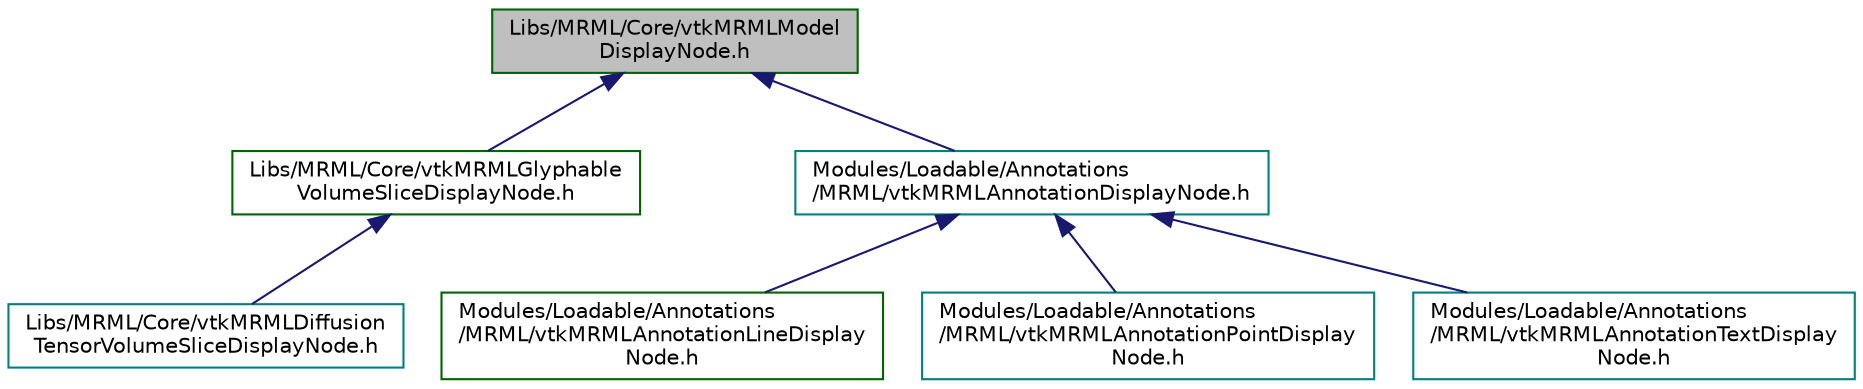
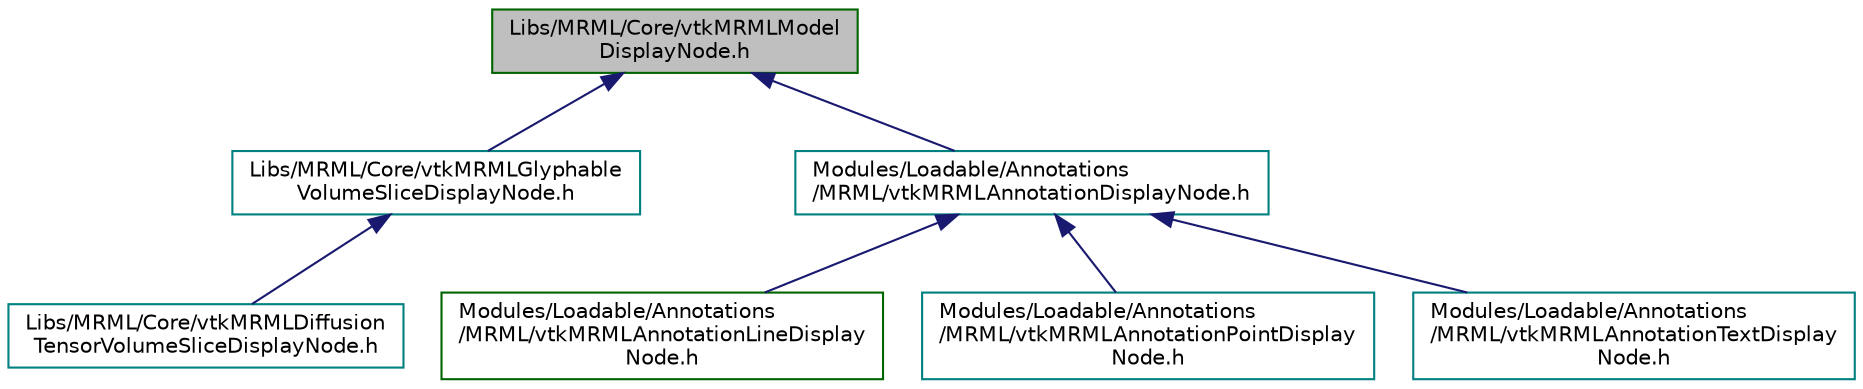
  digraph {
    node [color=teal fontname=Helvetica fontsize=10 shape=record]
    edge [color=midnightblue dir=back fontname=Helvetica fontsize=10 labelfontname=Helvetica labelfontsize=10 style=solid]
    n1 [color=darkgreen fillcolor=grey75 fontcolor=black height=0.2 label="Libs/MRML/Core/vtkMRMLModel\lDisplayNode.h" style=filled width=0.4]
-   n2 [color=darkgreen height=0.2 label="Libs/MRML/Core/vtkMRMLGlyphable\lVolumeSliceDisplayNode.h" width=0.4]
+   n2 [height=0.2 label="Libs/MRML/Core/vtkMRMLGlyphable\lVolumeSliceDisplayNode.h" width=0.4]
    n3 [height=0.2 label="Modules/Loadable/Annotations\l/MRML/vtkMRMLAnnotationDisplayNode.h" width=0.4]
    n4 [height=0.2 label="Libs/MRML/Core/vtkMRMLDiffusion\lTensorVolumeSliceDisplayNode.h" width=0.4]
    n5 [color=darkgreen height=0.2 label="Modules/Loadable/Annotations\l/MRML/vtkMRMLAnnotationLineDisplay\lNode.h" width=0.4]
    n6 [height=0.2 label="Modules/Loadable/Annotations\l/MRML/vtkMRMLAnnotationPointDisplay\lNode.h" width=0.4]
    n7 [height=0.2 label="Modules/Loadable/Annotations\l/MRML/vtkMRMLAnnotationTextDisplay\lNode.h" width=0.4]
    n1 -> n2
    n1 -> n3
    n2 -> n4
    n3 -> n5
    n3 -> n6
    n3 -> n7
  }
